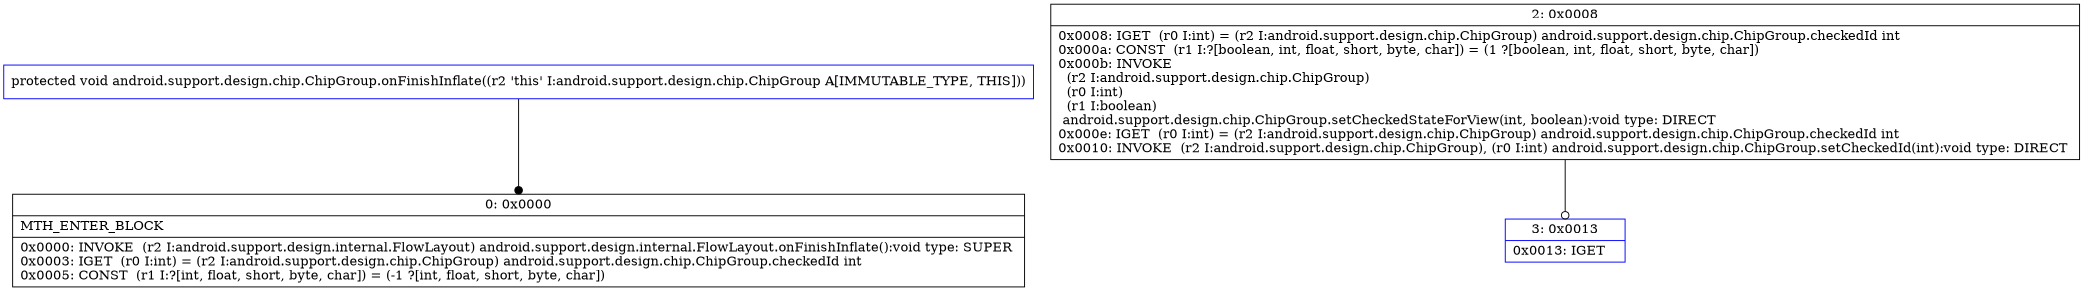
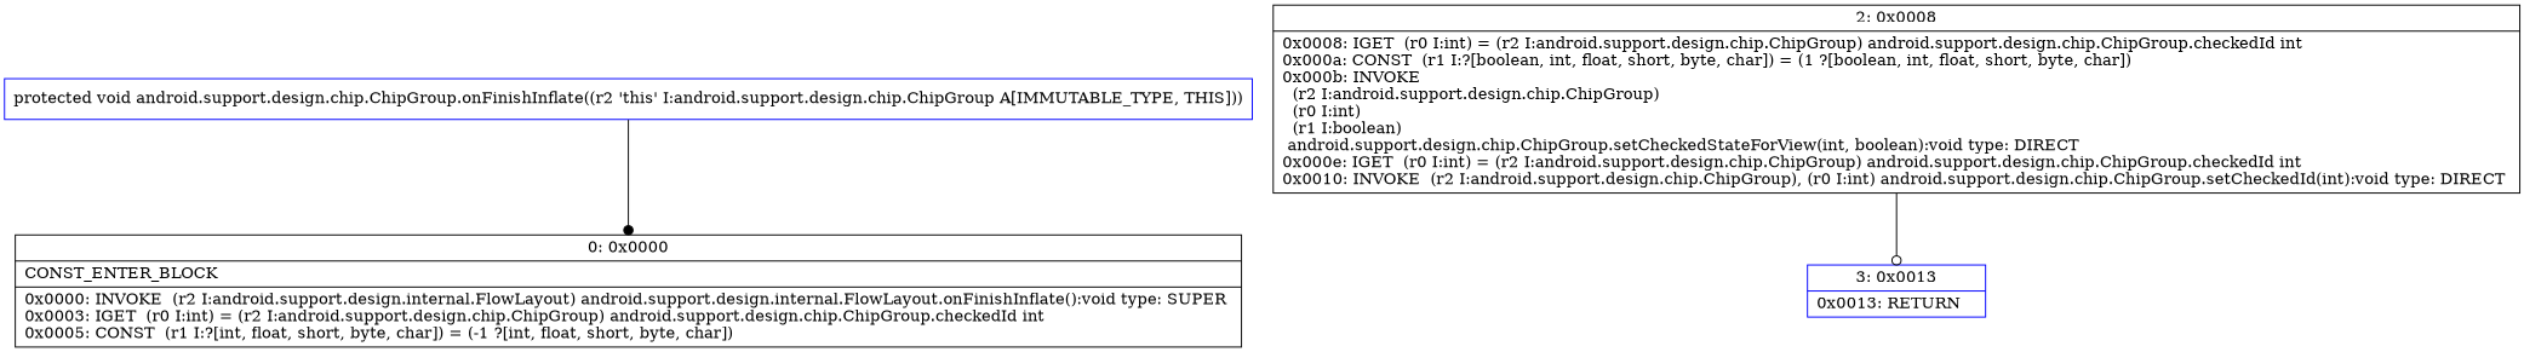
  digraph {
    node [color=black shape=record]
-   n1 [label="{0\:\ 0x0000|MTH_ENTER_BLOCK\l|0x0000: INVOKE  (r2 I:android.support.design.internal.FlowLayout) android.support.design.internal.FlowLayout.onFinishInflate():void type: SUPER \l0x0003: IGET  (r0 I:int) = (r2 I:android.support.design.chip.ChipGroup) android.support.design.chip.ChipGroup.checkedId int \l0x0005: CONST  (r1 I:?[int, float, short, byte, char]) = (\-1 ?[int, float, short, byte, char]) \l}"]
+   n1 [label="{0\:\ 0x0000|CONST_ENTER_BLOCK\l|0x0000: INVOKE  (r2 I:android.support.design.internal.FlowLayout) android.support.design.internal.FlowLayout.onFinishInflate():void type: SUPER \l0x0003: IGET  (r0 I:int) = (r2 I:android.support.design.chip.ChipGroup) android.support.design.chip.ChipGroup.checkedId int \l0x0005: CONST  (r1 I:?[int, float, short, byte, char]) = (\-1 ?[int, float, short, byte, char]) \l}"]
    n2 [label="{2\:\ 0x0008|0x0008: IGET  (r0 I:int) = (r2 I:android.support.design.chip.ChipGroup) android.support.design.chip.ChipGroup.checkedId int \l0x000a: CONST  (r1 I:?[boolean, int, float, short, byte, char]) = (1 ?[boolean, int, float, short, byte, char]) \l0x000b: INVOKE  \l  (r2 I:android.support.design.chip.ChipGroup)\l  (r0 I:int)\l  (r1 I:boolean)\l android.support.design.chip.ChipGroup.setCheckedStateForView(int, boolean):void type: DIRECT \l0x000e: IGET  (r0 I:int) = (r2 I:android.support.design.chip.ChipGroup) android.support.design.chip.ChipGroup.checkedId int \l0x0010: INVOKE  (r2 I:android.support.design.chip.ChipGroup), (r0 I:int) android.support.design.chip.ChipGroup.setCheckedId(int):void type: DIRECT \l}"]
-   n3 [color=blue label="{3\:\ 0x0013|0x0013: IGET   \l}"]
+   n3 [color=blue label="{3\:\ 0x0013|0x0013: RETURN   \l}"]
    n4 [color=blue label="{protected void android.support.design.chip.ChipGroup.onFinishInflate((r2 'this' I:android.support.design.chip.ChipGroup A[IMMUTABLE_TYPE, THIS])) }"]
    n2 -> n3 [arrowhead=odot]
    n4 -> n1 [arrowhead=dot]
  }
